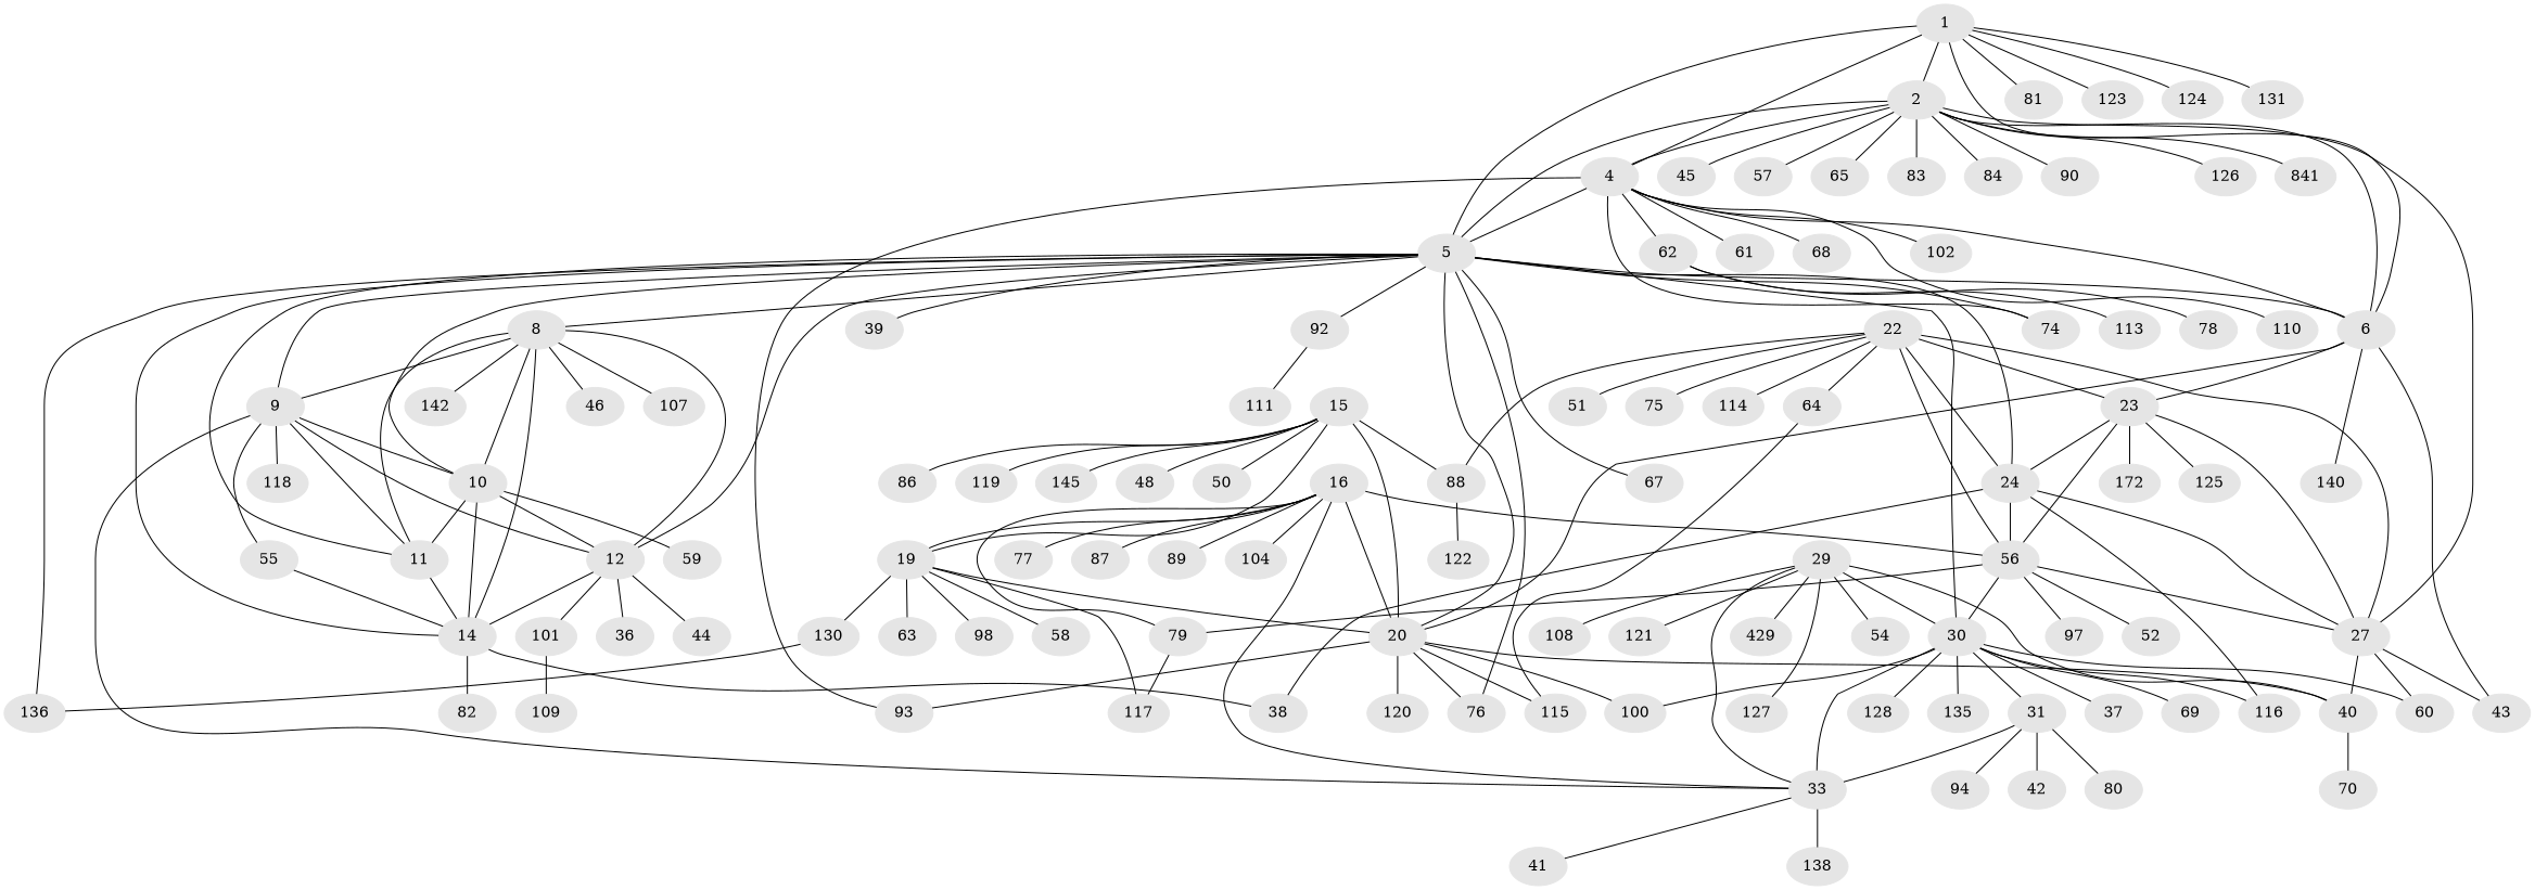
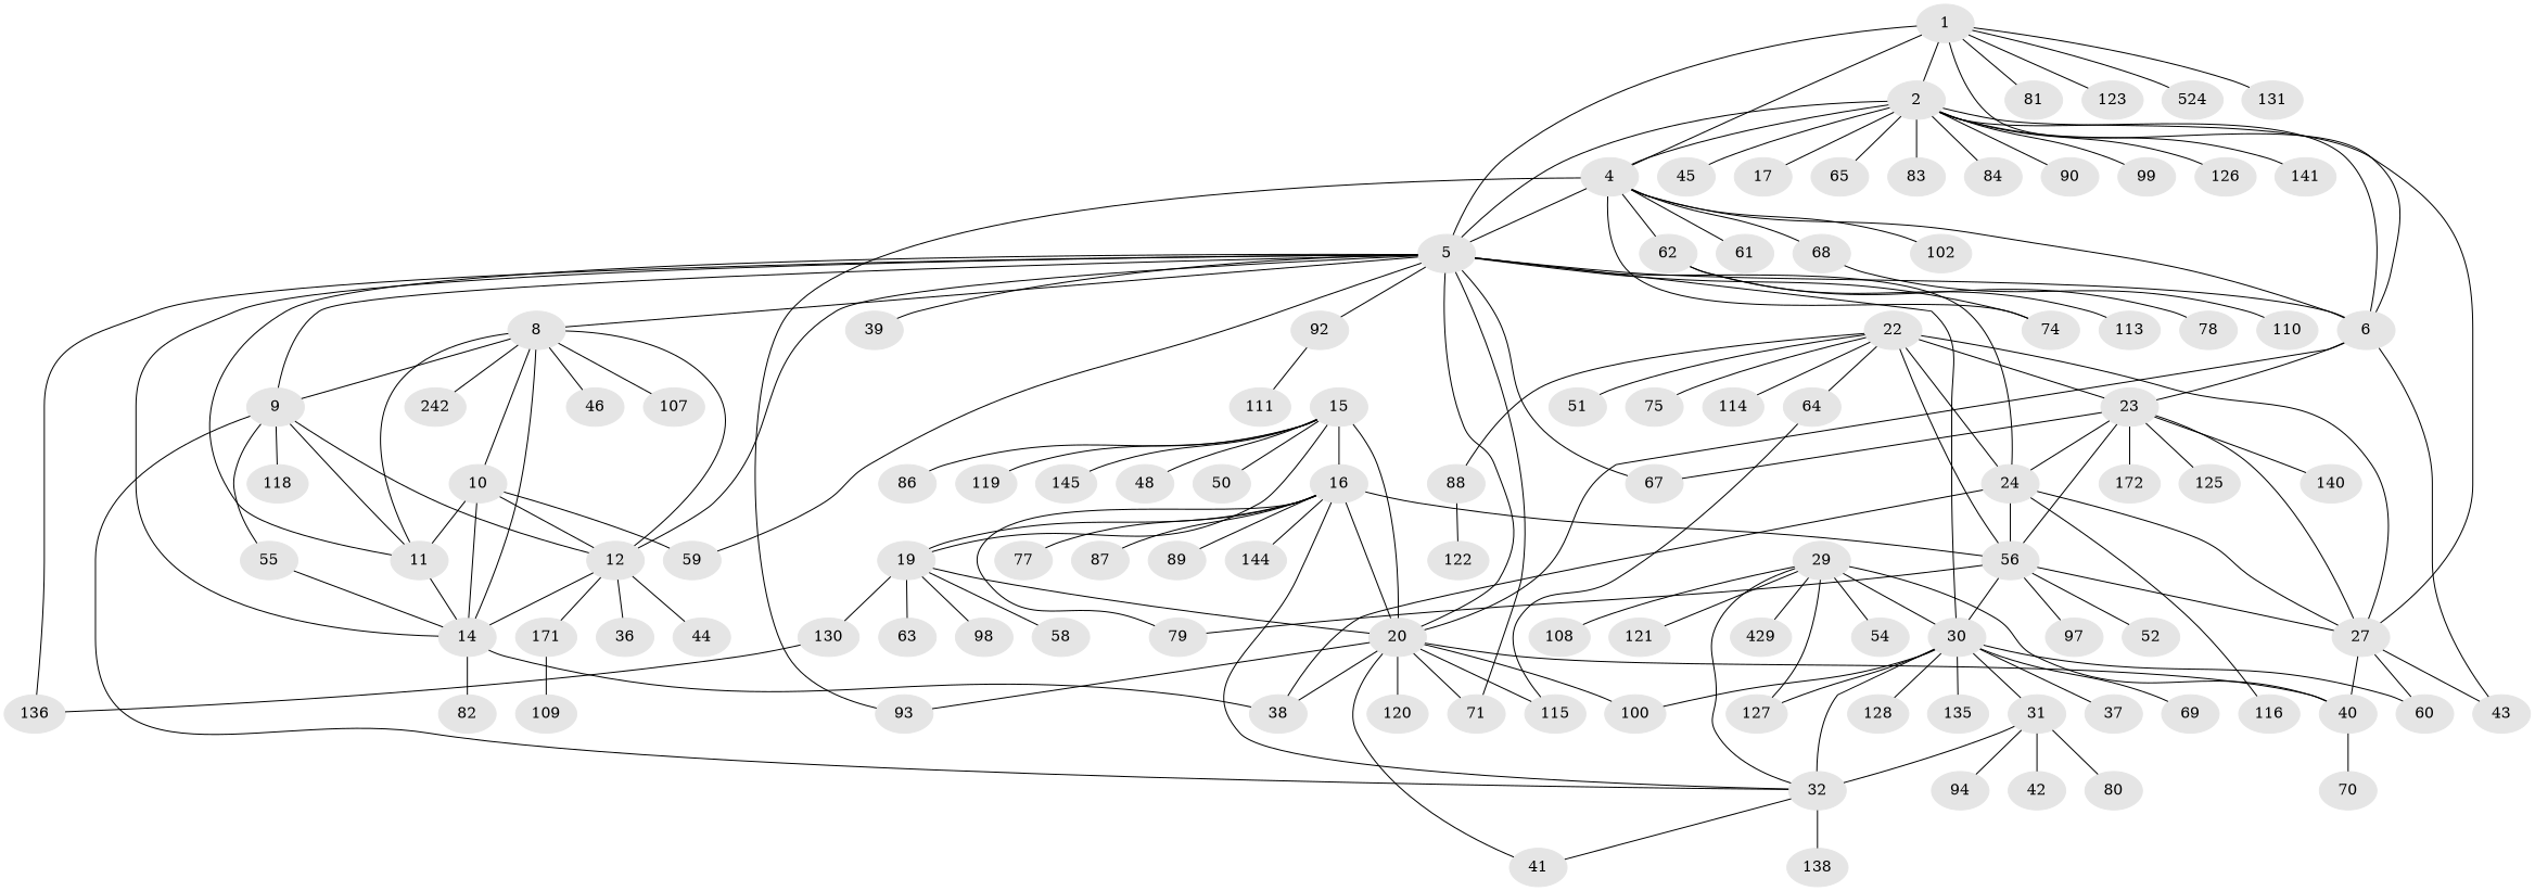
  graph {
    node [color=gray90 style=filled]
    1 [super="+53"]
    2 [super="+3"]
    4 [super="+7"]
    5 [super="+13"]
    6 [super="+96"]
    81
    123 [super="+143"]
-   124
+   124 [label=524]
    131
    27 [super="+28"]
    45
-   57
+   57 [label=17]
    65
    83
    84
    90
+   99
    126
-   141 [label=841]
+   141
    61
    62 [super="+73"]
    68
    74
    93
    102
    110
    8 [super="+103"]
    9
    10 [super="+105"]
    11 [super="+66"]
    12 [super="+134"]
    14
    20 [super="+21"]
    24 [super="+132"]
    30 [super="+35"]
    39
    67 [super="+71"]
-   76
+   76 [label=71]
    92
    136
    23 [super="+56"]
    43
    40 [super="+91"]
    60
    78
    113
    46
    107
-   142
-   33 [super="+34"]
+   142 [label=242]
+   33 [super="+34" label=32]
    55
    118
    59
    36
    44
-   101
+   101 [label=171]
    38 [super="+106"]
    82 [super="+95"]
    41 [super="+47"]
    100
    115 [super="+139"]
    120
    n63 [label=56]
    116
    31 [super="+32"]
    37
    69
    128
    135
    111
    n71 [label=172]
    125
    140
    138
    109
    15 [super="+18"]
    16 [super="+17"]
    19 [super="+144"]
    48
    50
    86
    119
    145
    77
    79
    87
    89
-   104
+   104 [label=144]
    58
    63
    98 [super="+133"]
-   117
    130
    52
    97
    70
    22 [super="+25"]
    51
    64
    75
    88
    114
    122
    29 [super="+72"]
    54
    108
    121 [super="+137"]
    127
    n109 [label=429]
    42 [super="+85"]
    80
    94
    1 -- 2 [weight=2]
    1 -- 4 [weight=2]
    1 -- 5
    1 -- 6
    1 -- 81
    1 -- 123
    1 -- 124
    1 -- 131
    2 -- 4 [weight=4]
    2 -- 5 [weight=2]
    2 -- 6 [weight=2]
    2 -- 27
    2 -- 45
    2 -- 57
    2 -- 65
    2 -- 83
    2 -- 84
    2 -- 90
+   2 -- 99
    2 -- 126
    2 -- 141
    4 -- 5 [weight=2]
    4 -- 6 [weight=2]
    4 -- 61
    4 -- 62
    4 -- 68
    4 -- 74
    4 -- 93
    4 -- 102
-   4 -- 110
+   68 -- 110
    5 -- 6
    5 -- 74
    5 -- 8
    5 -- 9
-   5 -- 10
+   5 -- 59
    5 -- 11
    5 -- 12
    5 -- 14
    5 -- 20
    5 -- 24
    5 -- 30
    5 -- 39
    5 -- 67
    5 -- 76
    5 -- 92
    5 -- 136
    6 -- 20
    6 -- 23
    6 -- 43
    27 -- 43
    27 -- 40
    27 -- 60
    62 -- 78
    62 -- 113
    8 -- 9
    8 -- 10
    8 -- 11
    8 -- 12
    8 -- 14
    8 -- 46
    8 -- 107
    8 -- 142
-   9 -- 10
    9 -- 11
    9 -- 12
    9 -- 33
    9 -- 55
    9 -- 118
    10 -- 11
    10 -- 12
    10 -- 14
    10 -- 59
    11 -- 14
    12 -- 14
    12 -- 36
    12 -- 44
    12 -- 101
    14 -- 38
    14 -- 82
    20 -- 93
    20 -- 76
    20 -- 40
+   20 -- 38
+   20 -- 41
    20 -- 100
    20 -- 115 [weight=2]
    20 -- 120
    24 -- 27 [weight=2]
    24 -- 38
    24 -- n63
    24 -- 116
    30 -- 60
    30 -- 33 [weight=4]
    30 -- 100
-   30 -- 116
+   30 -- 127
    30 -- 31 [weight=4]
    30 -- 37
    30 -- 69
    30 -- 128
    30 -- 135
    92 -- 111
    23 -- 27 [weight=2]
    23 -- 24
+   23 -- 67
    23 -- n63
    23 -- n71
    23 -- 125
-   6 -- 140
+   23 -- 140
    40 -- 70
    33 -- 41
    33 -- 138
    55 -- 14
    101 -- 109
    n63 -- 27 [weight=2]
    n63 -- 30
    n63 -- 79
    n63 -- 52
    n63 -- 97
    31 -- 33 [weight=4]
    31 -- 42
    31 -- 80
    31 -- 94
    15 -- 20 [weight=4]
-   15 -- 88 [weight=4]
+   15 -- 16 [weight=4]
    15 -- 19 [weight=2]
    15 -- 48
    15 -- 50
    15 -- 86
    15 -- 119
    15 -- 145
    16 -- 20 [weight=4]
    16 -- 33
    16 -- n63
    16 -- 19 [weight=2]
    16 -- 77
    16 -- 79
    16 -- 87
    16 -- 89
    16 -- 104
    19 -- 20 [weight=2]
    19 -- 58
    19 -- 63
    19 -- 98
-   19 -- 117
    19 -- 130
-   79 -- 117
    130 -- 136
    22 -- 27 [weight=4]
    22 -- 24 [weight=2]
    22 -- 23 [weight=2]
    22 -- n63 [weight=2]
    22 -- 51
    22 -- 64
    22 -- 75
    22 -- 88
    22 -- 114
    64 -- 115
    88 -- 122
    29 -- 30 [weight=2]
    29 -- 40 [weight=2]
    29 -- 33 [weight=2]
    29 -- 54
    29 -- 108
    29 -- 121
    29 -- 127
    29 -- n109
  }
